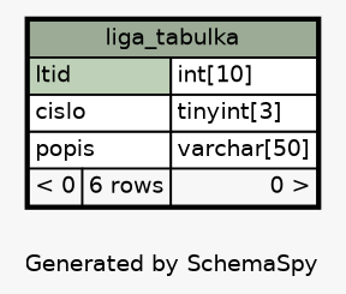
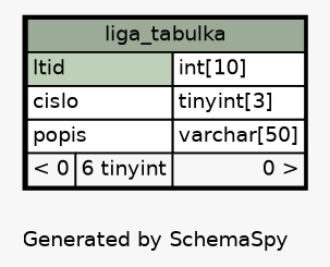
  digraph {
    bgcolor="#f7f7f7"
    fontname=Helvetica
    fontsize=11
    label="\nGenerated by SchemaSpy"
    labeljust=l
    nodesep=0.18
    rankdir=RL
    ranksep=0.46
-   n1 [fontname=Helvetica fontsize=11 label=<     <TABLE BORDER="2" CELLBORDER="1" CELLSPACING="0" BGCOLOR="#ffffff">       <TR><TD COLSPAN="3" BGCOLOR="#9bab96" ALIGN="CENTER">liga_tabulka</TD></TR>       <TR><TD PORT="ltid" COLSPAN="2" BGCOLOR="#bed1b8" ALIGN="LEFT">ltid</TD><TD PORT="ltid.type" ALIGN="LEFT">int[10]</TD></TR>       <TR><TD PORT="cislo" COLSPAN="2" ALIGN="LEFT">cislo</TD><TD PORT="cislo.type" ALIGN="LEFT">tinyint[3]</TD></TR>       <TR><TD PORT="popis" COLSPAN="2" ALIGN="LEFT">popis</TD><TD PORT="popis.type" ALIGN="LEFT">varchar[50]</TD></TR>       <TR><TD ALIGN="LEFT" BGCOLOR="#f7f7f7">&lt; 0</TD><TD ALIGN="RIGHT" BGCOLOR="#f7f7f7">6 rows</TD><TD ALIGN="RIGHT" BGCOLOR="#f7f7f7">0 &gt;</TD></TR>     </TABLE>> shape=plaintext]
+   n1 [fontname=Helvetica fontsize=11 label=<     <TABLE BORDER="2" CELLBORDER="1" CELLSPACING="0" BGCOLOR="#ffffff">       <TR><TD COLSPAN="3" BGCOLOR="#9bab96" ALIGN="CENTER">liga_tabulka</TD></TR>       <TR><TD PORT="ltid" COLSPAN="2" BGCOLOR="#bed1b8" ALIGN="LEFT">ltid</TD><TD PORT="ltid.type" ALIGN="LEFT">int[10]</TD></TR>       <TR><TD PORT="cislo" COLSPAN="2" ALIGN="LEFT">cislo</TD><TD PORT="cislo.type" ALIGN="LEFT">tinyint[3]</TD></TR>       <TR><TD PORT="popis" COLSPAN="2" ALIGN="LEFT">popis</TD><TD PORT="popis.type" ALIGN="LEFT">varchar[50]</TD></TR>       <TR><TD ALIGN="LEFT" BGCOLOR="#f7f7f7">&lt; 0</TD><TD ALIGN="RIGHT" BGCOLOR="#f7f7f7">6 tinyint</TD><TD ALIGN="RIGHT" BGCOLOR="#f7f7f7">0 &gt;</TD></TR>     </TABLE>> shape=plaintext]
  }
